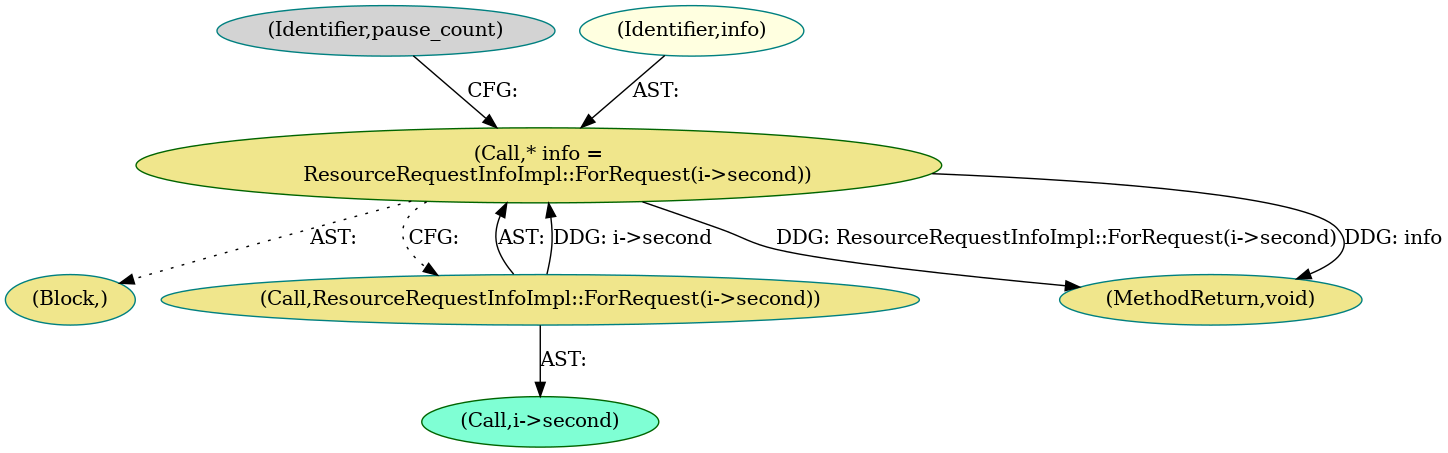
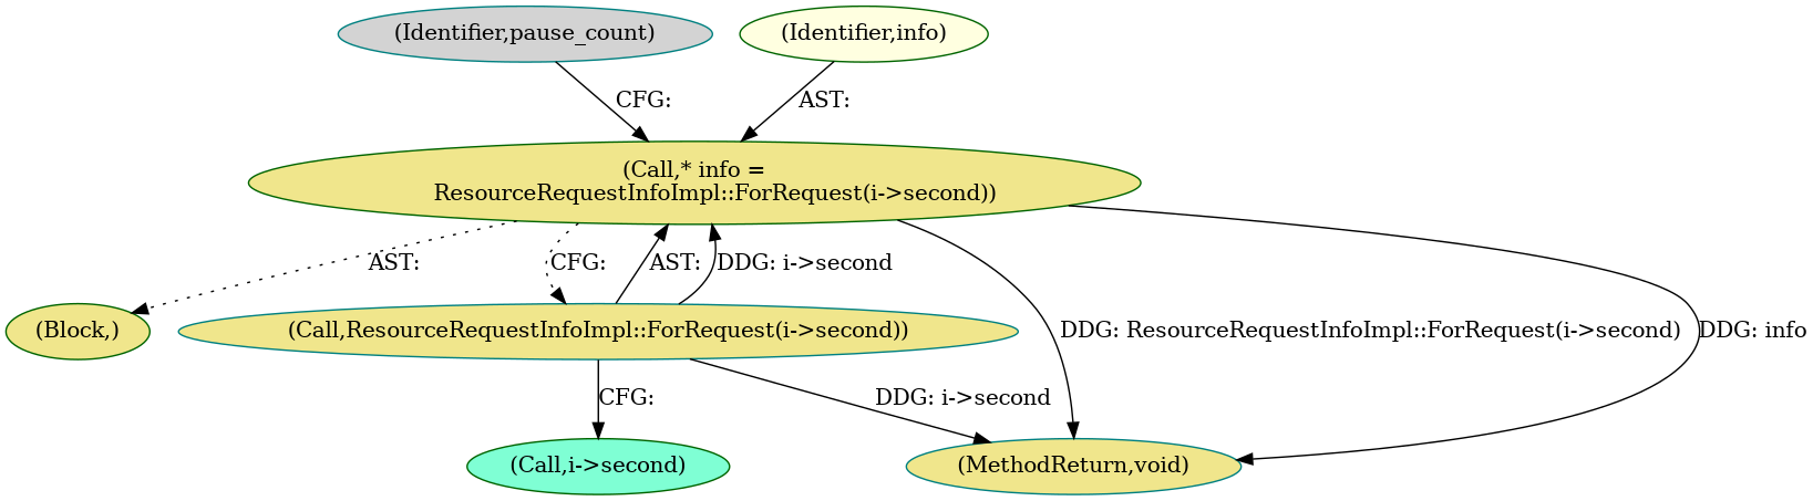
  digraph {
    node [color=teal fillcolor=khaki style=filled]
    edge [style=solid]
    n1 [color=darkgreen label="(Call,* info =\n      ResourceRequestInfoImpl::ForRequest(i->second))"]
    n2 [label="(Call,ResourceRequestInfoImpl::ForRequest(i->second))"]
-   n3 [label="(Block,)"]
+   n3 [color=darkgreen label="(Block,)"]
    n4 [label="(MethodReturn,void)"]
    n5 [color=darkgreen fillcolor=aquamarine label="(Call,i->second)"]
    n6 [fillcolor=lightgrey label="(Identifier,pause_count)"]
-   n7 [fillcolor=lightyellow label="(Identifier,info)"]
+   n7 [color=darkgreen fillcolor=lightyellow label="(Identifier,info)"]
    n1 -> n2 [label="CFG: " style=dotted]
    n1 -> n3 [label="AST: " style=dotted]
    n1 -> n4 [label="DDG: ResourceRequestInfoImpl::ForRequest(i->second)"]
    n1 -> n4 [label="DDG: info"]
    n2 -> n1 [label="AST: "]
    n2 -> n1 [label="DDG: i->second"]
-   n2 -> n5 [label="AST: "]
+   n2 -> n4 [label="DDG: i->second"]
+   n2 -> n5 [label="CFG: "]
    n6 -> n1 [label="CFG: "]
    n7 -> n1 [label="AST: "]
  }
